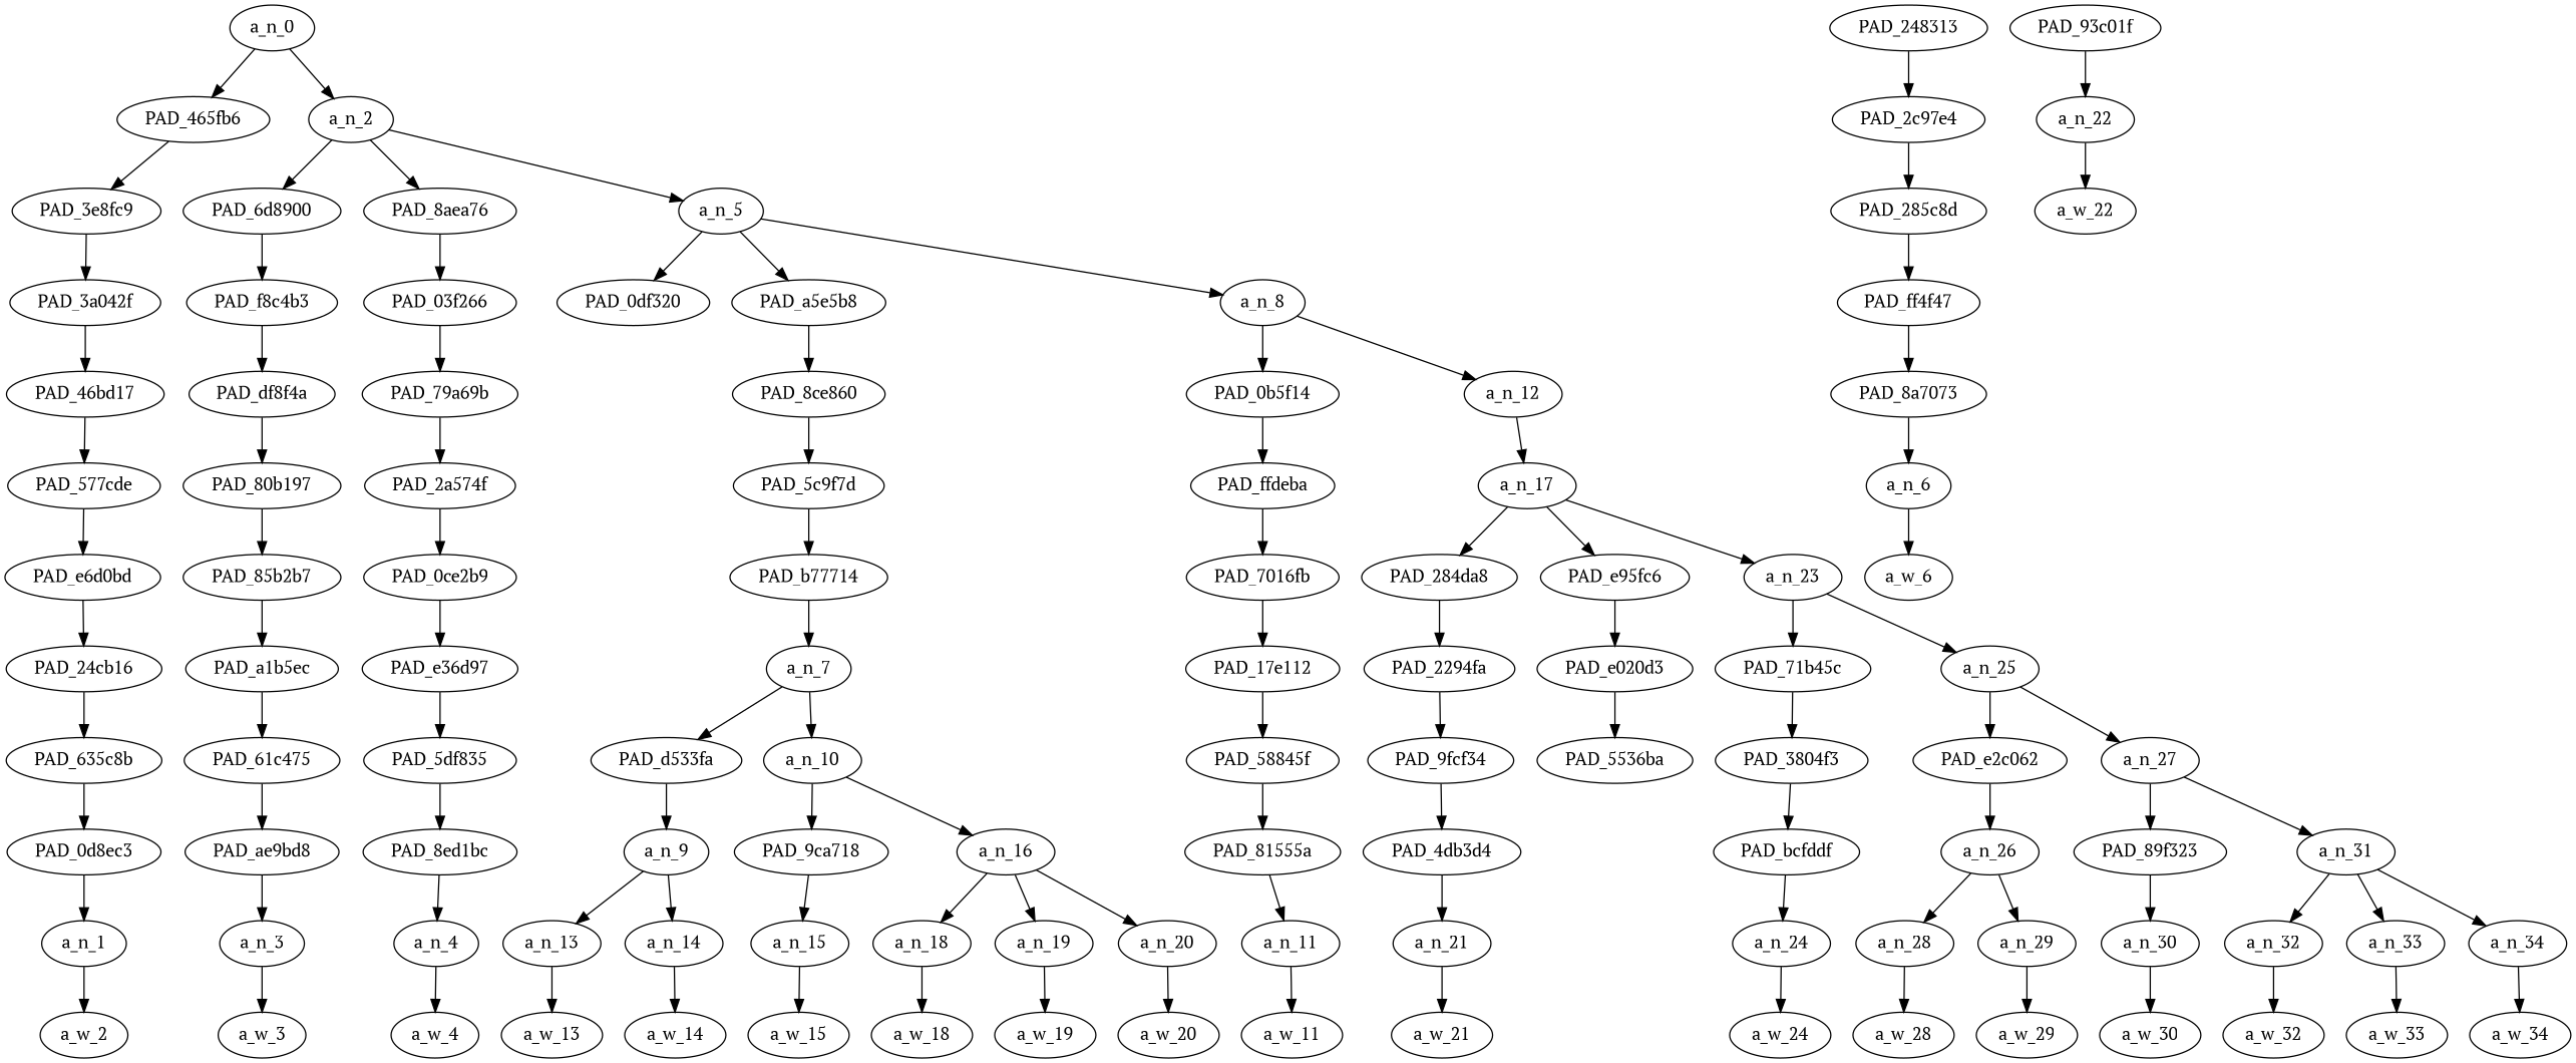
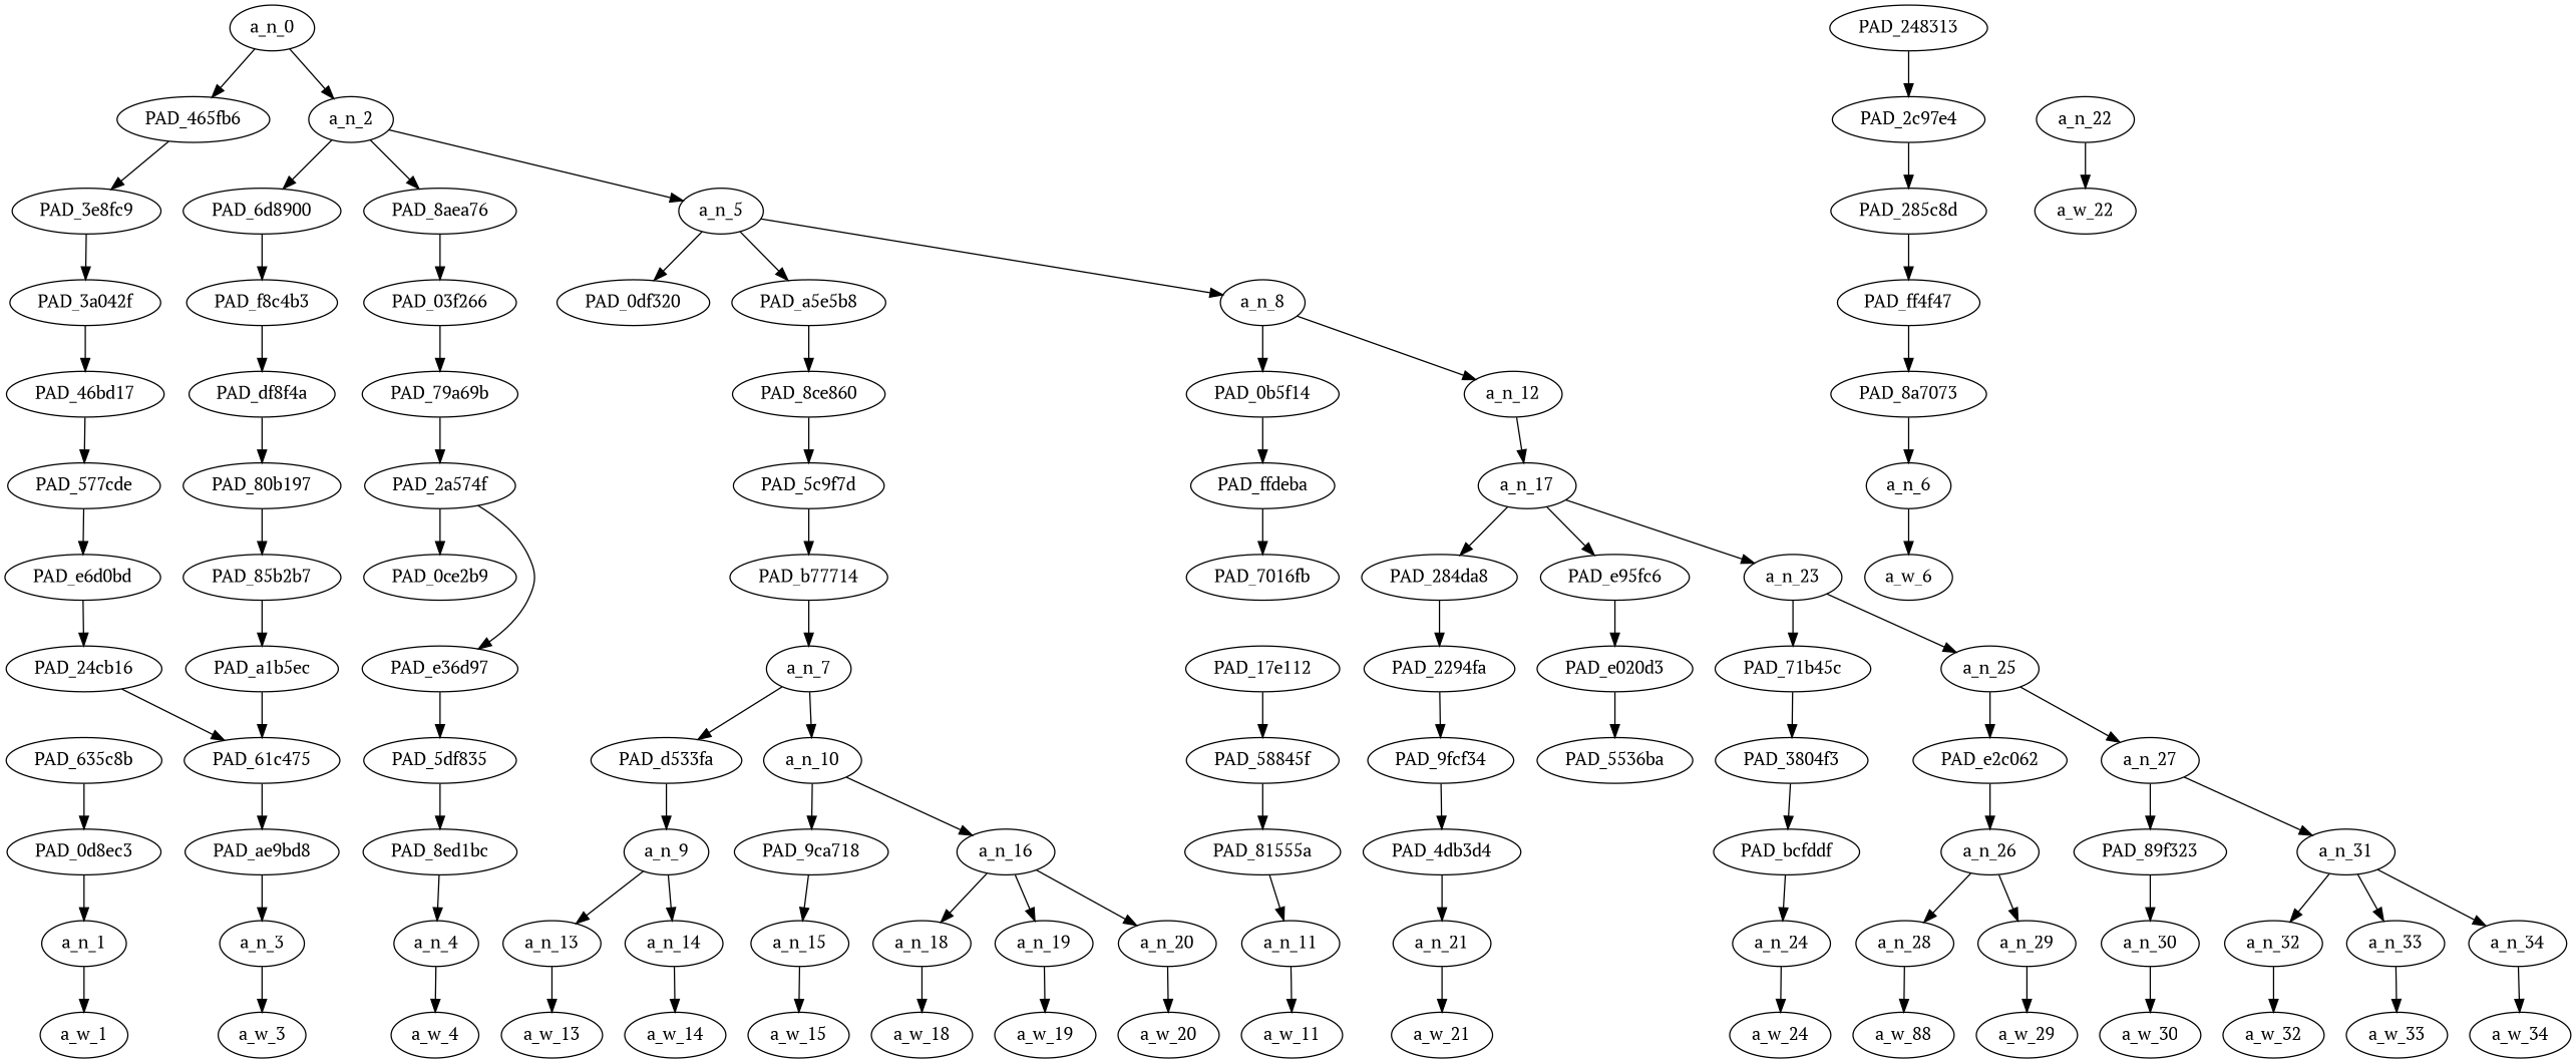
  strict digraph {
    fontname="PT Serif"
    node [div_dir=1 fontname="PT Serif" index=0 level=1 text_span="[0]" value=0.04920690]
    edge [fontname="PT Serif"]
    a_n_0 [level=11 text_span="[0, 1, 2, 3, 4, 5, 6, 7, 8, 9, 10, 11, 12, 13, 14, 15, 16, 17, 18, 19]" value=1.00000003]
    PAD_465fb6 [level=10]
    a_n_2 [index=1 level=10 text_span="[1, 2, 3, 4, 5, 6, 7, 8, 9, 10, 11, 12, 13, 14, 15, 16, 17, 18, 19]" value=0.94966302]
    PAD_3e8fc9 [level=9]
    PAD_6d8900 [index=1 level=9 text_span="[1]" value=0.03615661]
    PAD_8aea76 [index=2 level=9 text_span="[2]" value=0.03139422]
    a_n_5 [index=3 level=9 text_span="[3, 4, 5, 6, 7, 8, 9, 10, 11, 12, 13, 14, 15, 16, 17, 18, 19]" value=0.88100735]
    PAD_3a042f [level=8]
    PAD_f8c4b3 [index=1 level=8 text_span="[1]" value=0.03615661]
    PAD_03f266 [index=2 level=8 text_span="[2]" value=0.03139422]
    PAD_0df320 [index=3 level=8 text_span="[3]" value=0.07476091]
    PAD_a5e5b8 [index=4 level=8 text_span="[4, 5, 6, 7, 8, 9]" value=0.18683969]
    a_n_8 [index=5 level=8 text_span="[10, 11, 12, 13, 14, 15, 16, 17, 18, 19]" value=0.61831872]
    PAD_46bd17 [level=7]
    PAD_577cde [level=6]
    PAD_e6d0bd [level=5]
    PAD_24cb16 [level=4]
    PAD_635c8b [level=3]
    PAD_0d8ec3 [level=2]
    a_n_1
-   a_w_1 [div_dir=0 level=0 value=please label=a_w_2]
+   a_w_1 [div_dir=0 level=0 value=please]
    PAD_df8f4a [index=1 level=7 text_span="[1]" value=0.03615661]
    PAD_79a69b [index=2 level=7 text_span="[2]" value=0.03139422]
    PAD_8ce860 [index=4 level=7 text_span="[4, 5, 6, 7, 8, 9]" value=0.18683969]
    PAD_0b5f14 [index=5 level=7 text_span="[10]" value=0.02363580]
    a_n_12 [index=6 level=7 text_span="[11, 12, 13, 14, 15, 16, 17, 18, 19]" value=0.59361766]
    PAD_80b197 [index=1 level=6 text_span="[1]" value=0.03615661]
    PAD_85b2b7 [index=1 level=5 text_span="[1]" value=0.03615661]
    PAD_a1b5ec [index=1 level=4 text_span="[1]" value=0.03615661]
    PAD_61c475 [index=1 level=3 text_span="[1]" value=0.03615661]
    PAD_ae9bd8 [index=1 level=2 text_span="[1]" value=0.03615661]
    a_n_3 [index=1 text_span="[1]" value=0.03615661]
    a_w_3 [div_dir=0 index=1 level=0 text_span="[1]" value=do]
    PAD_2a574f [index=2 level=6 text_span="[2]" value=0.03139422]
    PAD_0ce2b9 [index=2 level=5 text_span="[2]" value=0.03139422]
    PAD_e36d97 [index=2 level=4 text_span="[2]" value=0.03139422]
    PAD_5df835 [index=2 level=3 text_span="[2]" value=0.03139422]
    PAD_8ed1bc [index=2 level=2 text_span="[2]" value=0.03139422]
    a_n_4 [index=2 text_span="[2]" value=0.03139422]
    a_w_4 [div_dir=0 index=2 level=0 text_span="[2]" value=not]
    PAD_5c9f7d [index=4 level=6 text_span="[4, 5, 6, 7, 8, 9]" value=0.18683969]
    PAD_ffdeba [index=5 level=6 text_span="[10]" value=0.02363580]
    a_n_17 [index=6 level=6 text_span="[11, 12, 13, 14, 15, 16, 17, 18, 19]" value=0.59252896]
    PAD_248313 [index=3 level=6 text_span="[3]" value=0.07476091]
    PAD_2c97e4 [index=3 level=5 text_span="[3]" value=0.07476091]
    PAD_285c8d [index=3 level=4 text_span="[3]" value=0.07476091]
    PAD_ff4f47 [index=3 level=3 text_span="[3]" value=0.07476091]
    n48 [index=3 label=PAD_8a7073 level=2 text_span="[3]" value=0.07476091]
    a_n_6 [index=3 text_span="[3]" value=0.07476091]
    a_w_6 [div_dir=0 index=3 level=0 text_span="[3]" value=tarnish]
    PAD_b77714 [index=4 level=5 text_span="[4, 5, 6, 7, 8, 9]" value=0.18683969]
    a_n_7 [index=4 level=4 text_span="[4, 5, 6, 7, 8, 9]" value=0.18683969]
    PAD_d533fa [index=4 level=3 text_span="[4, 5]" value=0.06167840]
    a_n_10 [index=5 level=3 text_span="[6, 7, 8, 9]" value=0.12481068]
    a_n_9 [index=4 level=2 text_span="[4, 5]" value=0.06167840]
    PAD_9ca718 [index=5 level=2 text_span="[6]" value=0.02365619]
    a_n_16 [index=6 level=2 text_span="[7, 8, 9]" value=0.10084213]
    a_n_13 [index=4 text_span="[4]" value=0.03004545]
    a_n_14 [div_dir=-1 index=5 text_span="[5]" value=0.03146745]
    a_n_15 [index=6 text_span="[6]" value=0.02365619]
    a_n_18 [index=7 text_span="[7]" value=0.03175017]
    a_n_19 [index=8 text_span="[8]" value=0.03587423]
    a_n_20 [index=9 text_span="[9]" value=0.03292006]
    a_w_13 [div_dir=0 index=4 level=0 text_span="[4]" value=the]
    a_w_14 [div_dir=0 index=5 level=0 text_span="[5]" value=name]
    a_w_15 [div_dir=0 index=6 level=0 text_span="[6]" value=of]
    a_w_18 [div_dir=0 index=7 level=0 text_span="[7]" value=saint]
    a_w_19 [div_dir=0 index=8 level=0 text_span="[8]" value=mad]
    a_w_20 [div_dir=0 index=9 level=0 text_span="[9]" value=max]
    PAD_7016fb [index=5 level=5 text_span="[10]" value=0.02363580]
    PAD_284da8 [index=6 level=5 text_span="[11]" value=0.07418928]
    PAD_e95fc6 [div_dir=-1 index=7 level=5 text_span="[12]" value=0.02790706]
    a_n_23 [index=8 level=5 text_span="[13, 14, 15, 16, 17, 18, 19]" value=0.48934392]
    PAD_17e112 [index=5 level=4 text_span="[10]" value=0.02363580]
    PAD_58845f [index=6 level=3 text_span="[10]" value=0.02363580]
    PAD_81555a [index=7 level=2 text_span="[10]" value=0.02363580]
    a_n_11 [index=10 text_span="[10]" value=0.02363580]
    a_w_11 [div_dir=0 index=10 level=0 text_span="[10]" value=by]
    PAD_2294fa [index=6 level=4 text_span="[11]" value=0.07418928]
    PAD_e020d3 [div_dir=-1 index=7 level=4 text_span="[12]" value=0.02790706]
    PAD_71b45c [index=8 level=4 text_span="[13]" value=0.02876273]
    a_n_25 [index=9 level=4 text_span="[14, 15, 16, 17, 18, 19]" value=0.45928377]
    PAD_9fcf34 [index=7 level=3 text_span="[11]" value=0.07418928]
    PAD_5536ba [div_dir=-1 index=8 level=3 text_span="[12]" value=0.02790706]
    PAD_3804f3 [index=9 level=3 text_span="[13]" value=0.02876273]
    PAD_e2c062 [index=10 level=3 text_span="[14, 15]" value=0.08900291]
    a_n_27 [index=11 level=3 text_span="[16, 17, 18, 19]" value=0.36899977]
    PAD_4db3d4 [index=8 level=2 text_span="[11]" value=0.07418928]
    a_n_21 [index=11 text_span="[11]" value=0.07418928]
    a_w_21 [div_dir=0 index=11 level=0 text_span="[11]" value=associating]
-   PAD_93c01f [div_dir=-1 index=9 level=2 text_span="[12]" value=0.02790706]
    a_n_22 [div_dir=-1 index=12 text_span="[12]" value=0.02790706]
    a_w_22 [div_dir=0 index=12 level=0 text_span="[12]" value=him]
    PAD_bcfddf [index=10 level=2 text_span="[13]" value=0.02876273]
    a_n_26 [index=11 level=2 text_span="[14, 15]" value=0.08900291]
    PAD_89f323 [index=12 level=2 text_span="[16]" value=0.06846787]
    a_n_31 [index=13 level=2 text_span="[17, 18, 19]" value=0.29934000]
    a_n_24 [index=13 text_span="[13]" value=0.02876273]
    a_w_24 [div_dir=0 index=13 level=0 text_span="[13]" value=with]
    a_n_28 [index=14 text_span="[14]" value=0.03517328]
    a_n_29 [index=15 text_span="[15]" value=0.05333354]
    a_n_30 [index=16 text_span="[16]" value=0.06846787]
    a_n_32 [index=17 text_span="[17]" value=0.05476127]
    a_n_33 [index=18 text_span="[18]" value=0.18641596]
    a_n_34 [index=19 text_span="[19]" value=0.05680434]
-   a_w_28 [div_dir=0 index=14 level=0 text_span="[14]" value=that]
+   a_w_28 [div_dir=0 index=14 level=0 text_span="[14]" value=that label=a_w_88]
    a_w_29 [div_dir=0 index=15 level=0 text_span="[15]" value=race]
    a_w_30 [div_dir=0 index=16 level=0 text_span="[16]" value=baiting]
    a_w_32 [div_dir=0 index=17 level=0 text_span="[17]" value=corrupt]
    a_w_33 [div_dir=0 index=18 level=0 text_span="[18]" value=nigger]
    a_w_34 [div_dir=0 index=19 level=0 text_span="[19]" value=bitch]
    a_n_0 -> PAD_465fb6
    a_n_0 -> a_n_2
    PAD_465fb6 -> PAD_3e8fc9
    a_n_2 -> PAD_6d8900
    a_n_2 -> PAD_8aea76
    a_n_2 -> a_n_5
    PAD_3e8fc9 -> PAD_3a042f
    PAD_6d8900 -> PAD_f8c4b3
    PAD_8aea76 -> PAD_03f266
    a_n_5 -> PAD_0df320
    a_n_5 -> PAD_a5e5b8
    a_n_5 -> a_n_8
    PAD_3a042f -> PAD_46bd17
    PAD_f8c4b3 -> PAD_df8f4a
    PAD_03f266 -> PAD_79a69b
    PAD_a5e5b8 -> PAD_8ce860
    a_n_8 -> PAD_0b5f14
    a_n_8 -> a_n_12
    PAD_46bd17 -> PAD_577cde
    PAD_577cde -> PAD_e6d0bd
    PAD_e6d0bd -> PAD_24cb16
-   PAD_24cb16 -> PAD_635c8b
+   PAD_24cb16 -> PAD_61c475
    PAD_635c8b -> PAD_0d8ec3
    PAD_0d8ec3 -> a_n_1
    a_n_1 -> a_w_1
    PAD_df8f4a -> PAD_80b197
    PAD_79a69b -> PAD_2a574f
    PAD_8ce860 -> PAD_5c9f7d
    PAD_0b5f14 -> PAD_ffdeba
    a_n_12 -> a_n_17
    PAD_80b197 -> PAD_85b2b7
    PAD_85b2b7 -> PAD_a1b5ec
    PAD_a1b5ec -> PAD_61c475
    PAD_61c475 -> PAD_ae9bd8
    PAD_ae9bd8 -> a_n_3
    a_n_3 -> a_w_3
    PAD_2a574f -> PAD_0ce2b9
-   PAD_0ce2b9 -> PAD_e36d97
+   PAD_2a574f -> PAD_e36d97
    PAD_e36d97 -> PAD_5df835
    PAD_5df835 -> PAD_8ed1bc
    PAD_8ed1bc -> a_n_4
    a_n_4 -> a_w_4
    PAD_5c9f7d -> PAD_b77714
    PAD_ffdeba -> PAD_7016fb
    a_n_17 -> PAD_284da8
    a_n_17 -> PAD_e95fc6
    a_n_17 -> a_n_23
    PAD_248313 -> PAD_2c97e4
    PAD_2c97e4 -> PAD_285c8d
    PAD_285c8d -> PAD_ff4f47
    PAD_ff4f47 -> n48
    n48 -> a_n_6
    a_n_6 -> a_w_6
    PAD_b77714 -> a_n_7
    a_n_7 -> PAD_d533fa
    a_n_7 -> a_n_10
    PAD_d533fa -> a_n_9
    a_n_10 -> PAD_9ca718
    a_n_10 -> a_n_16
    a_n_9 -> a_n_13
    a_n_9 -> a_n_14
    PAD_9ca718 -> a_n_15
    a_n_16 -> a_n_18
    a_n_16 -> a_n_19
    a_n_16 -> a_n_20
    a_n_13 -> a_w_13
    a_n_14 -> a_w_14
    a_n_15 -> a_w_15
    a_n_18 -> a_w_18
    a_n_19 -> a_w_19
    a_n_20 -> a_w_20
-   PAD_7016fb -> PAD_17e112
    PAD_284da8 -> PAD_2294fa
    PAD_e95fc6 -> PAD_e020d3
    a_n_23 -> PAD_71b45c
    a_n_23 -> a_n_25
    PAD_17e112 -> PAD_58845f
    PAD_58845f -> PAD_81555a
    PAD_81555a -> a_n_11
    a_n_11 -> a_w_11
    PAD_2294fa -> PAD_9fcf34
    PAD_e020d3 -> PAD_5536ba
    PAD_71b45c -> PAD_3804f3
    a_n_25 -> PAD_e2c062
    a_n_25 -> a_n_27
    PAD_9fcf34 -> PAD_4db3d4
    PAD_3804f3 -> PAD_bcfddf
    PAD_e2c062 -> a_n_26
    a_n_27 -> PAD_89f323
    a_n_27 -> a_n_31
    PAD_4db3d4 -> a_n_21
    a_n_21 -> a_w_21
-   PAD_93c01f -> a_n_22
    a_n_22 -> a_w_22
    PAD_bcfddf -> a_n_24
    a_n_26 -> a_n_28
    a_n_26 -> a_n_29
    PAD_89f323 -> a_n_30
    a_n_31 -> a_n_32
    a_n_31 -> a_n_33
    a_n_31 -> a_n_34
    a_n_24 -> a_w_24
    a_n_28 -> a_w_28
    a_n_29 -> a_w_29
    a_n_30 -> a_w_30
    a_n_32 -> a_w_32
    a_n_33 -> a_w_33
    a_n_34 -> a_w_34
  }
